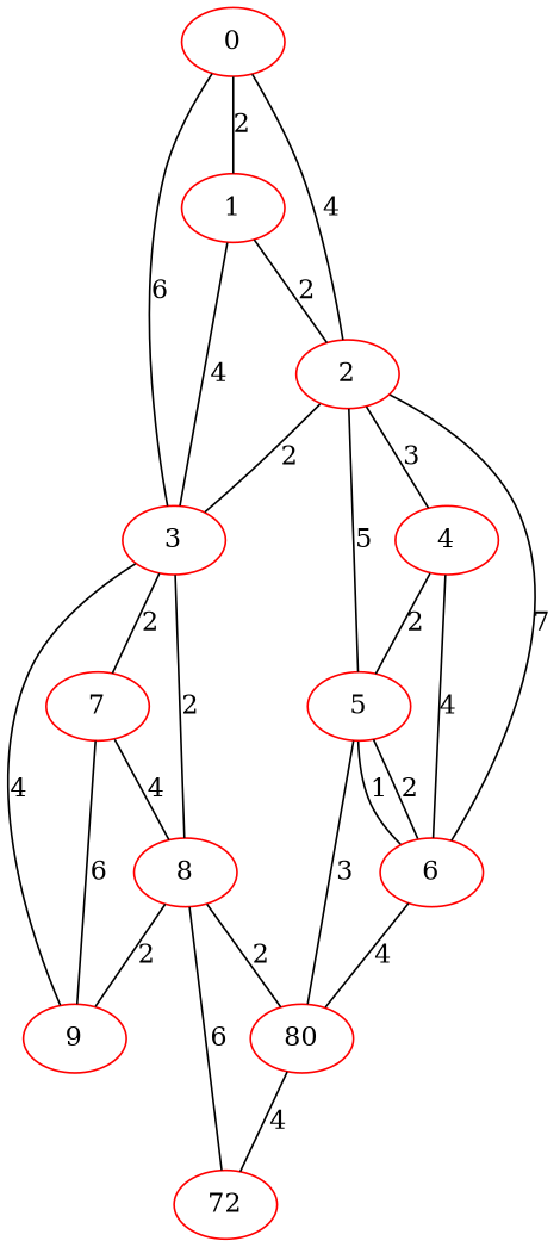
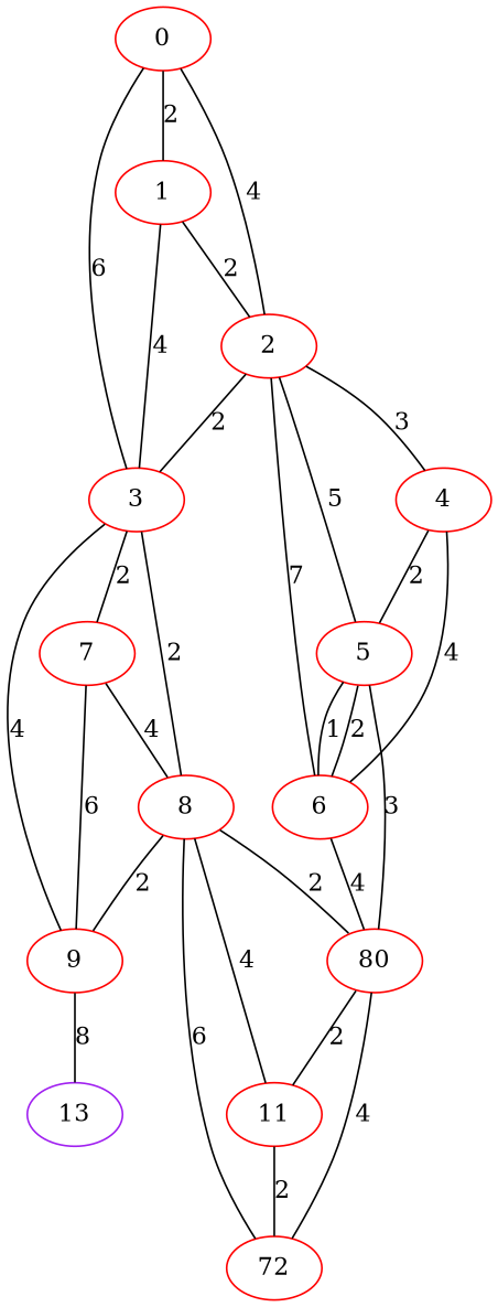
  graph {
    node [color=red weight=1]
    0
    1
    2
    3
    4
    5
    6
    7
    8
    9
    n11 [label=80]
+   11
    n13 [label=72]
+   13 [color=purple weight=4]
    0 -- 1 [label=2]
    0 -- 2 [label=4]
    0 -- 3 [label=6]
    1 -- 2 [label=2]
    1 -- 3 [label=4]
    2 -- 3 [label=2]
    2 -- 4 [label=3]
    2 -- 5 [label=5]
    2 -- 6 [label=7]
    3 -- 7 [label=2]
    3 -- 8 [label=2]
    3 -- 9 [label=4]
    4 -- 5 [label=2]
    4 -- 6 [label=4]
    5 -- 6 [label=1]
    5 -- 6 [label=2]
    5 -- n11 [label=3]
    6 -- n11 [label=4]
    7 -- 8 [label=4]
    7 -- 9 [label=6]
    8 -- 9 [label=2]
    8 -- n11 [label=2]
+   8 -- 11 [label=4]
    8 -- n13 [label=6]
+   9 -- 13 [label=8]
+   n11 -- 11 [label=2]
    n11 -- n13 [label=4]
+   11 -- n13 [label=2]
  }
